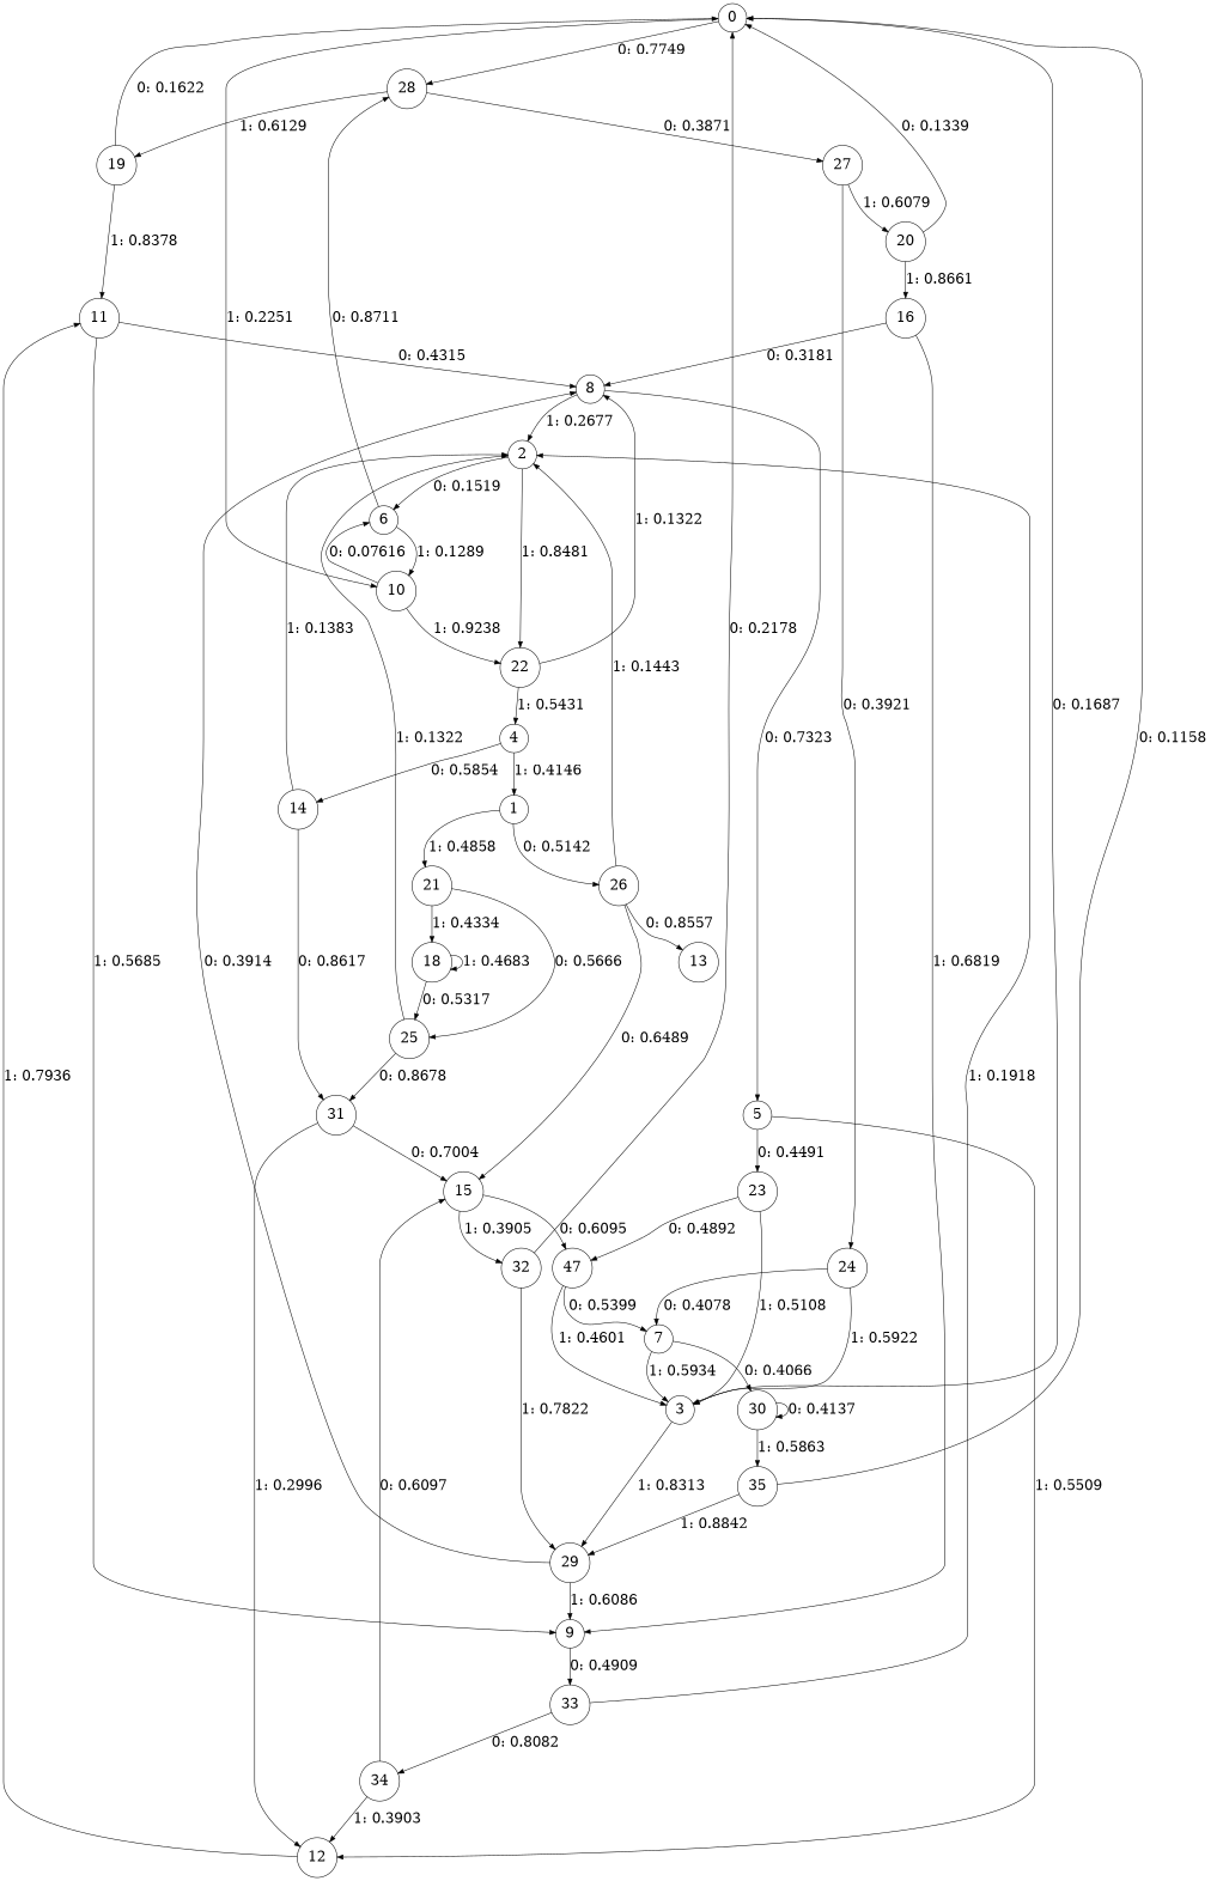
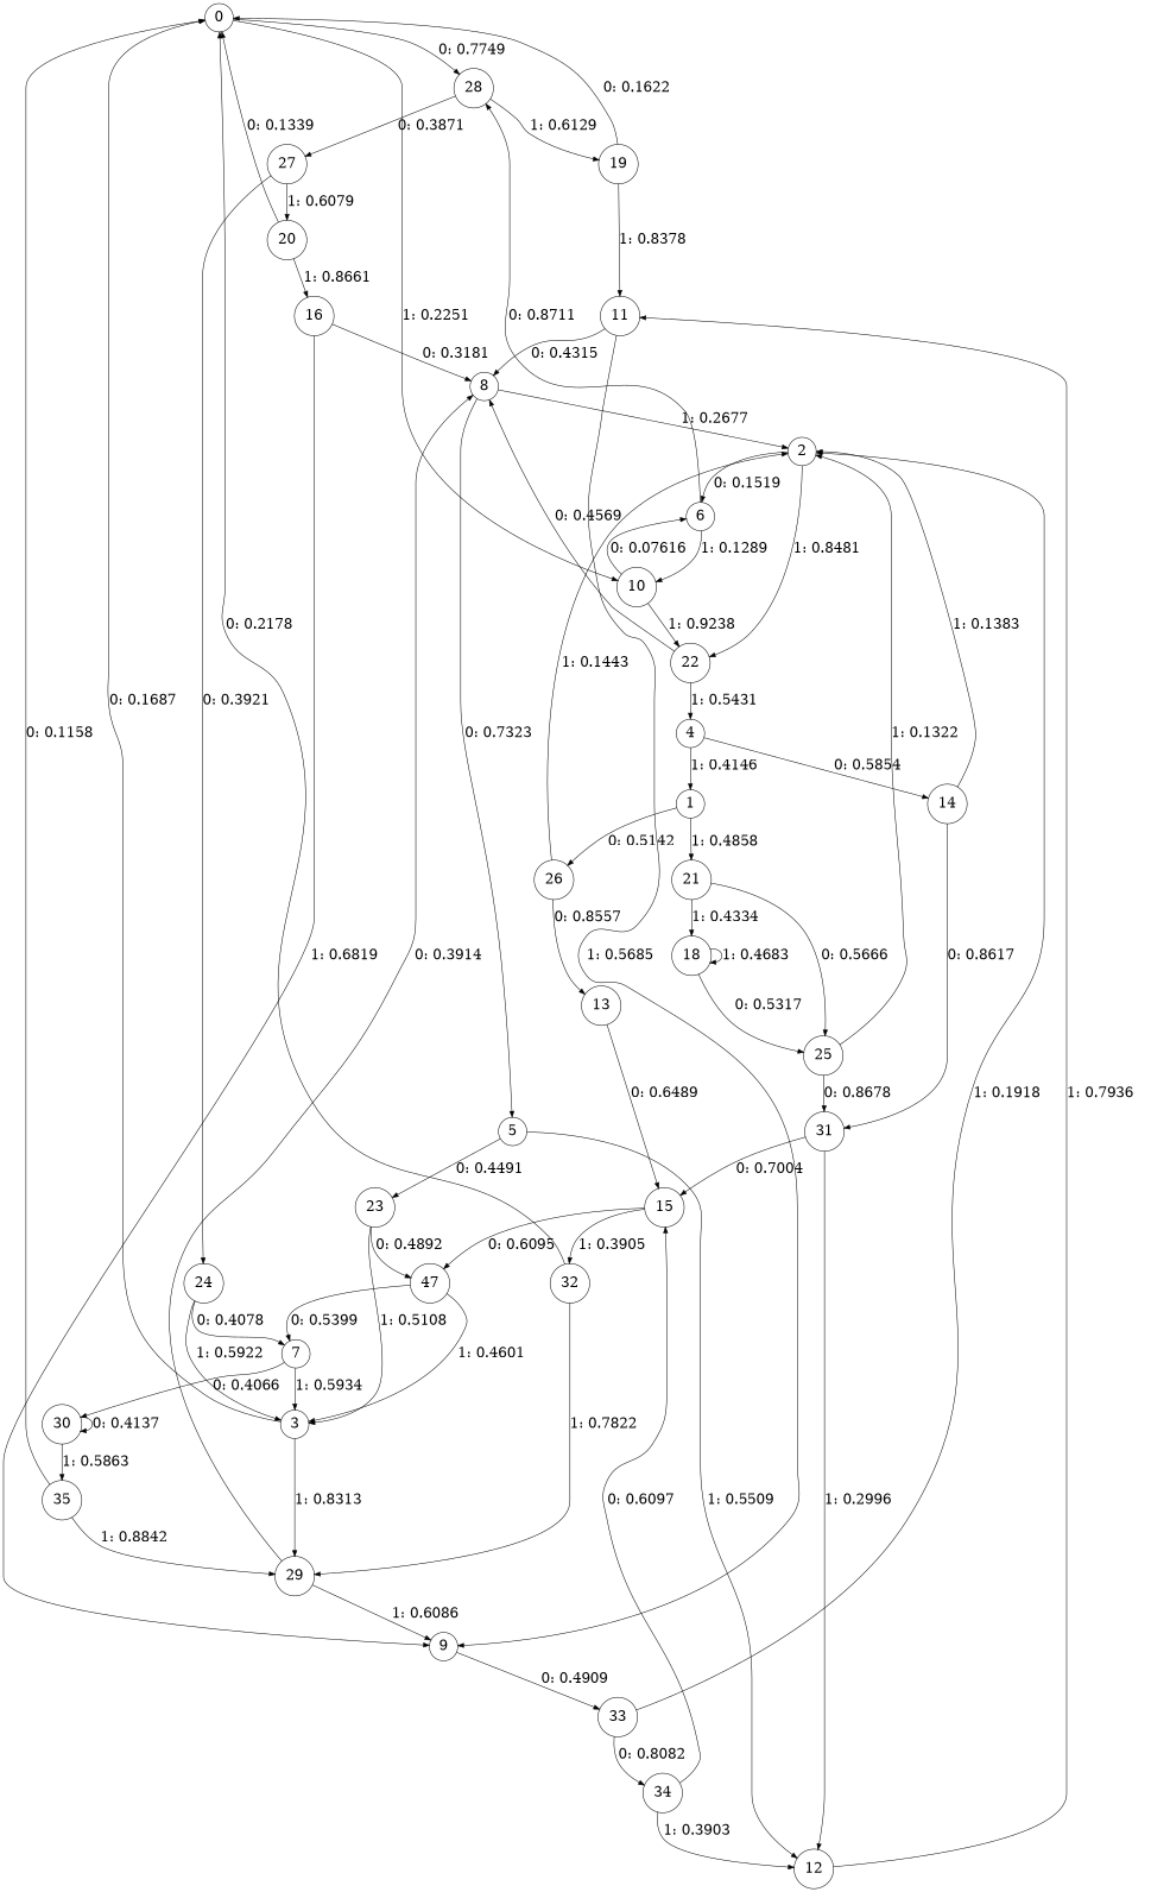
  digraph {
    node [fontsize=24 shape=circle]
    edge [fontsize=24]
    0
    28
    10
    19
    27
    6
    22
    11
    20
    24
    4
    8
    1
    26
    21
    2
    13
    18
    25
    15
    31
    14
    5
    3
    29
    9
    33
    12
    23
    n30 [label=47]
    7
    30
    35
    34
    32
    16
    0 -> 28 [label="0: 0.7749   "]
    0 -> 10 [label="1: 0.2251   "]
    28 -> 19 [label="1: 0.6129   "]
    28 -> 27 [label="0: 0.3871   "]
    10 -> 6 [label="0: 0.07616  "]
    10 -> 22 [label="1: 0.9238   "]
    19 -> 0 [label="0: 0.1622   "]
    19 -> 11 [label="1: 0.8378   "]
    27 -> 20 [label="1: 0.6079   "]
    27 -> 24 [label="0: 0.3921   "]
    6 -> 28 [label="0: 0.8711   "]
    6 -> 10 [label="1: 0.1289   "]
    22 -> 4 [label="1: 0.5431   "]
-   22 -> 8 [label="1: 0.1322   "]
+   22 -> 8 [label="0: 0.4569   "]
    11 -> 8 [label="0: 0.4315   "]
    11 -> 9 [label="1: 0.5685   "]
    20 -> 0 [label="0: 0.1339   "]
    20 -> 16 [label="1: 0.8661   "]
    24 -> 3 [label="1: 0.5922   "]
    24 -> 7 [label="0: 0.4078   "]
    4 -> 1 [label="1: 0.4146   "]
    4 -> 14 [label="0: 0.5854   "]
    8 -> 2 [label="1: 0.2677   "]
    8 -> 5 [label="0: 0.7323   "]
    1 -> 26 [label="0: 0.5142   "]
    1 -> 21 [label="1: 0.4858   "]
    26 -> 2 [label="1: 0.1443   "]
    26 -> 13 [label="0: 0.8557   "]
    21 -> 18 [label="1: 0.4334   "]
    21 -> 25 [label="0: 0.5666   "]
    2 -> 6 [label="0: 0.1519   "]
    2 -> 22 [label="1: 0.8481   "]
-   26 -> 15 [label="0: 0.6489   "]
+   13 -> 15 [label="0: 0.6489   "]
    18 -> 18 [label="1: 0.4683   "]
    18 -> 25 [label="0: 0.5317   "]
    25 -> 2 [label="1: 0.1322   "]
    25 -> 31 [label="0: 0.8678   "]
    15 -> n30 [label="0: 0.6095   "]
    15 -> 32 [label="1: 0.3905   "]
    31 -> 15 [label="0: 0.7004   "]
    31 -> 12 [label="1: 0.2996   "]
    14 -> 2 [label="1: 0.1383   "]
    14 -> 31 [label="0: 0.8617   "]
    5 -> 12 [label="1: 0.5509   "]
    5 -> 23 [label="0: 0.4491   "]
    3 -> 0 [label="0: 0.1687   "]
    3 -> 29 [label="1: 0.8313   "]
    29 -> 8 [label="0: 0.3914   "]
    29 -> 9 [label="1: 0.6086   "]
    9 -> 33 [label="0: 0.4909   "]
    33 -> 2 [label="1: 0.1918   "]
    33 -> 34 [label="0: 0.8082   "]
    12 -> 11 [label="1: 0.7936   "]
    23 -> 3 [label="1: 0.5108   "]
    23 -> n30 [label="0: 0.4892   "]
    n30 -> 3 [label="1: 0.4601   "]
    n30 -> 7 [label="0: 0.5399   "]
    7 -> 3 [label="1: 0.5934   "]
    7 -> 30 [label="0: 0.4066   "]
    30 -> 30 [label="0: 0.4137   "]
    30 -> 35 [label="1: 0.5863   "]
    35 -> 0 [label="0: 0.1158   "]
    35 -> 29 [label="1: 0.8842   "]
    34 -> 15 [label="0: 0.6097   "]
    34 -> 12 [label="1: 0.3903   "]
    32 -> 0 [label="0: 0.2178   "]
    32 -> 29 [label="1: 0.7822   "]
    16 -> 8 [label="0: 0.3181   "]
    16 -> 9 [label="1: 0.6819   "]
  }
